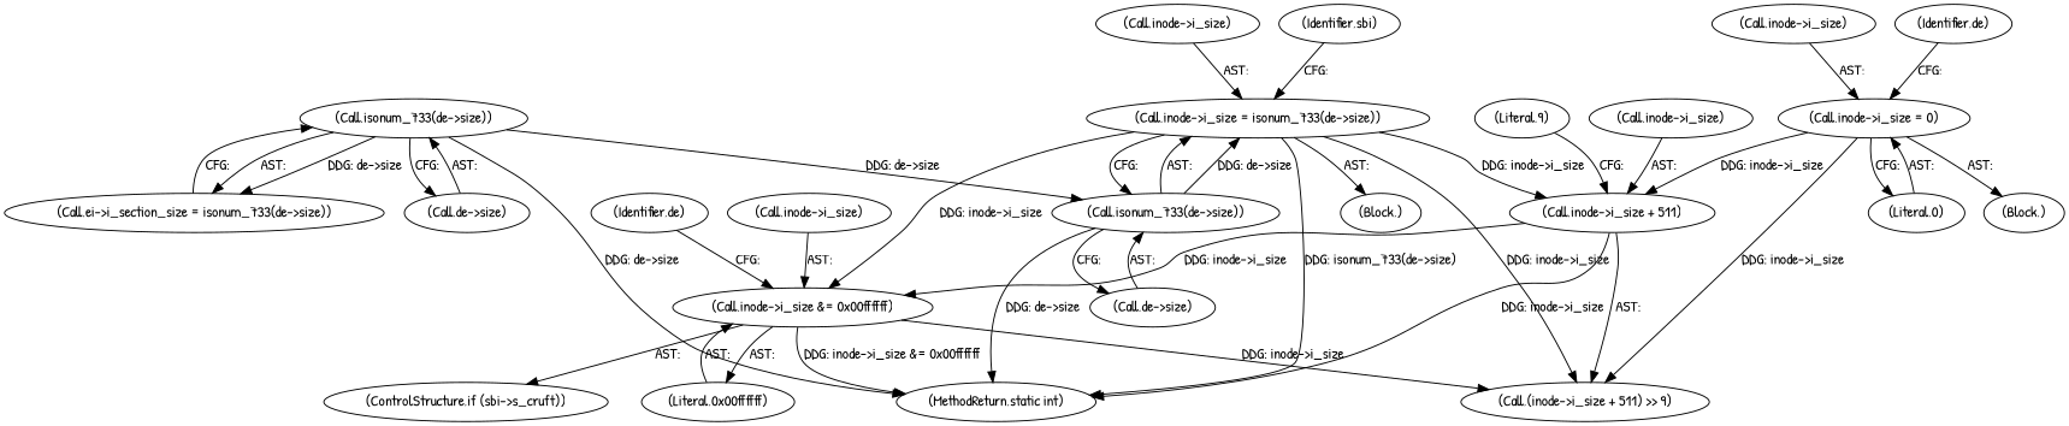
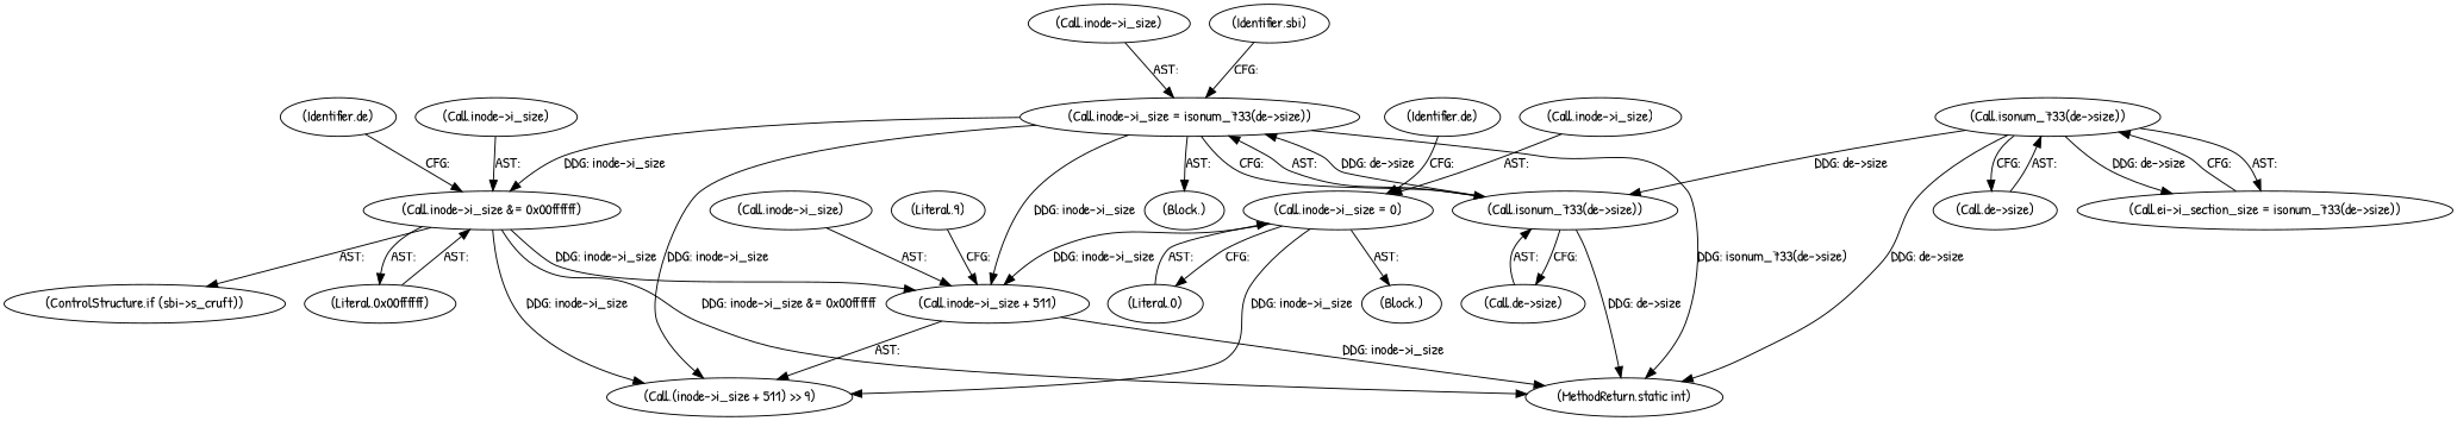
  digraph {
    fontname="Patrick Hand"
    node [fontname="Patrick Hand"]
    edge [fontname="Patrick Hand"]
    n1 [label="(Call,inode->i_size + 511)"]
    n2 [label="(Call,(inode->i_size + 511) >> 9)"]
    n3 [label="(MethodReturn,static int)"]
    n4 [label="(Call,inode->i_size = isonum_733(de->size))"]
    n5 [label="(Call,isonum_733(de->size))"]
    n6 [label="(Call,inode->i_size &= 0x00ffffff)"]
    n7 [label="(Block,)"]
    n8 [label="(Call,de->size)"]
    n9 [label="(ControlStructure,if (sbi->s_cruft))"]
    n10 [label="(Literal,0x00ffffff)"]
    n11 [label="(Call,isonum_733(de->size))"]
    n12 [label="(Call,ei->i_section_size = isonum_733(de->size))"]
    n13 [label="(Call,de->size)"]
    n14 [label="(Call,inode->i_size = 0)"]
    n15 [label="(Block,)"]
    n16 [label="(Literal,0)"]
    n17 [label="(Call,inode->i_size)"]
    n18 [label="(Call,inode->i_size)"]
    n19 [label="(Identifier,de)"]
    n20 [label="(Identifier,de)"]
    n21 [label="(Call,inode->i_size)"]
    n22 [label="(Identifier,sbi)"]
    n23 [label="(Literal,9)"]
    n24 [label="(Call,inode->i_size)"]
    n1 -> n2 [label="AST: "]
    n1 -> n3 [label="DDG: inode->i_size"]
    n4 -> n1 [label="DDG: inode->i_size"]
    n4 -> n2 [label="DDG: inode->i_size"]
    n4 -> n3 [label="DDG: isonum_733(de->size)"]
    n4 -> n5 [label="CFG: "]
    n4 -> n6 [label="DDG: inode->i_size"]
    n4 -> n7 [label="AST: "]
    n5 -> n3 [label="DDG: de->size"]
    n5 -> n4 [label="AST: "]
    n5 -> n4 [label="DDG: de->size"]
    n5 -> n8 [label="CFG: "]
-   n1 -> n6 [label="DDG: inode->i_size"]
+   n6 -> n1 [label="DDG: inode->i_size"]
    n6 -> n2 [label="DDG: inode->i_size"]
    n6 -> n3 [label="DDG: inode->i_size &= 0x00ffffff"]
    n6 -> n9 [label="AST: "]
    n6 -> n10 [label="AST: "]
    n8 -> n5 [label="AST: "]
    n10 -> n6 [label="AST: "]
    n11 -> n3 [label="DDG: de->size"]
    n11 -> n5 [label="DDG: de->size"]
    n11 -> n12 [label="AST: "]
    n11 -> n12 [label="DDG: de->size"]
    n11 -> n13 [label="CFG: "]
    n12 -> n11 [label="CFG: "]
    n13 -> n11 [label="AST: "]
    n14 -> n1 [label="DDG: inode->i_size"]
    n14 -> n2 [label="DDG: inode->i_size"]
    n14 -> n15 [label="AST: "]
    n14 -> n16 [label="CFG: "]
    n16 -> n14 [label="AST: "]
    n17 -> n1 [label="AST: "]
    n18 -> n14 [label="AST: "]
    n19 -> n14 [label="CFG: "]
    n20 -> n6 [label="CFG: "]
    n21 -> n4 [label="AST: "]
    n22 -> n4 [label="CFG: "]
    n23 -> n1 [label="CFG: "]
    n24 -> n6 [label="AST: "]
  }
